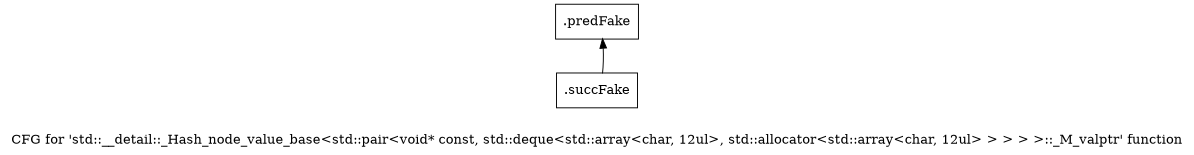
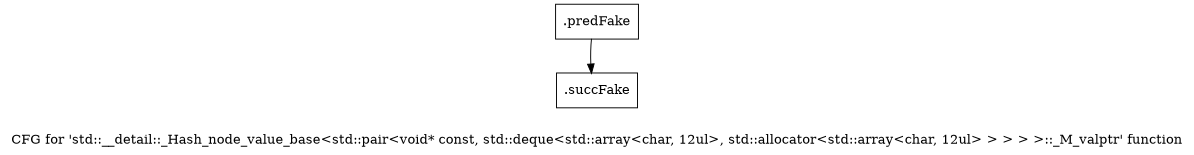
  digraph {
    label="CFG for 'std::__detail::_Hash_node_value_base\<std::pair\<void* const, std::deque\<std::array\<char, 12ul\>, std::allocator\<std::array\<char, 12ul\> \> \> \> \>::_M_valptr' function"
    node [shape=record]
    n1 [label="{.predFake}"]
    n2 [filename="/media/miguel/NewVolume/Linux/Xilinx/Vitis_HLS/2020.2/tps/lnx64/gcc-6.2.0/lib/gcc/x86_64-pc-linux-gnu/6.2.0/../../../../include/c++/6.2.0/bits/hashtable_policy.h" label="{.succFake}" linenumber=254]
-   n2 -> n1 [execusionnum=2 filename="/media/miguel/NewVolume/Linux/Xilinx/Vitis_HLS/2020.2/tps/lnx64/gcc-6.2.0/lib/gcc/x86_64-pc-linux-gnu/6.2.0/../../../../include/c++/6.2.0/bits/hashtable_policy.h"]
+   n1 -> n2 [execusionnum=2 filename="/media/miguel/NewVolume/Linux/Xilinx/Vitis_HLS/2020.2/tps/lnx64/gcc-6.2.0/lib/gcc/x86_64-pc-linux-gnu/6.2.0/../../../../include/c++/6.2.0/bits/hashtable_policy.h"]
  }
